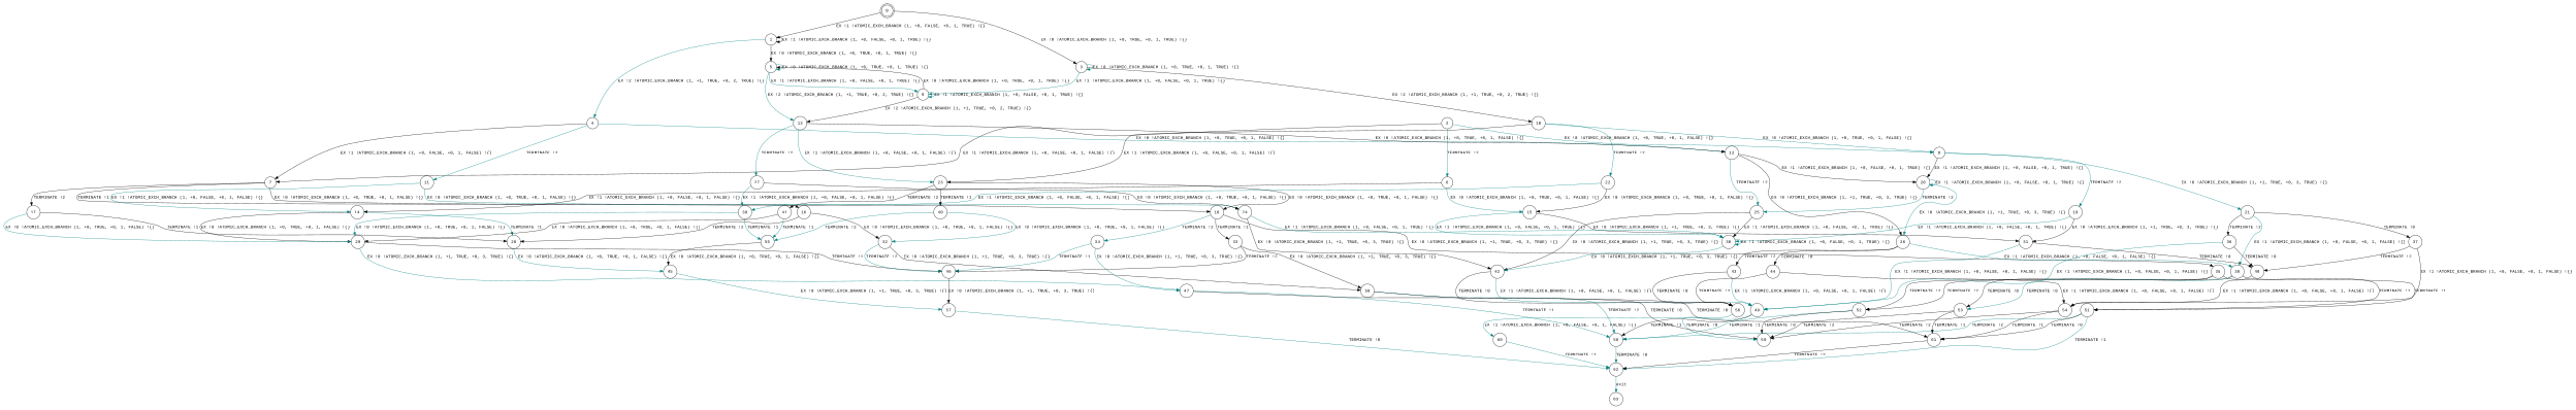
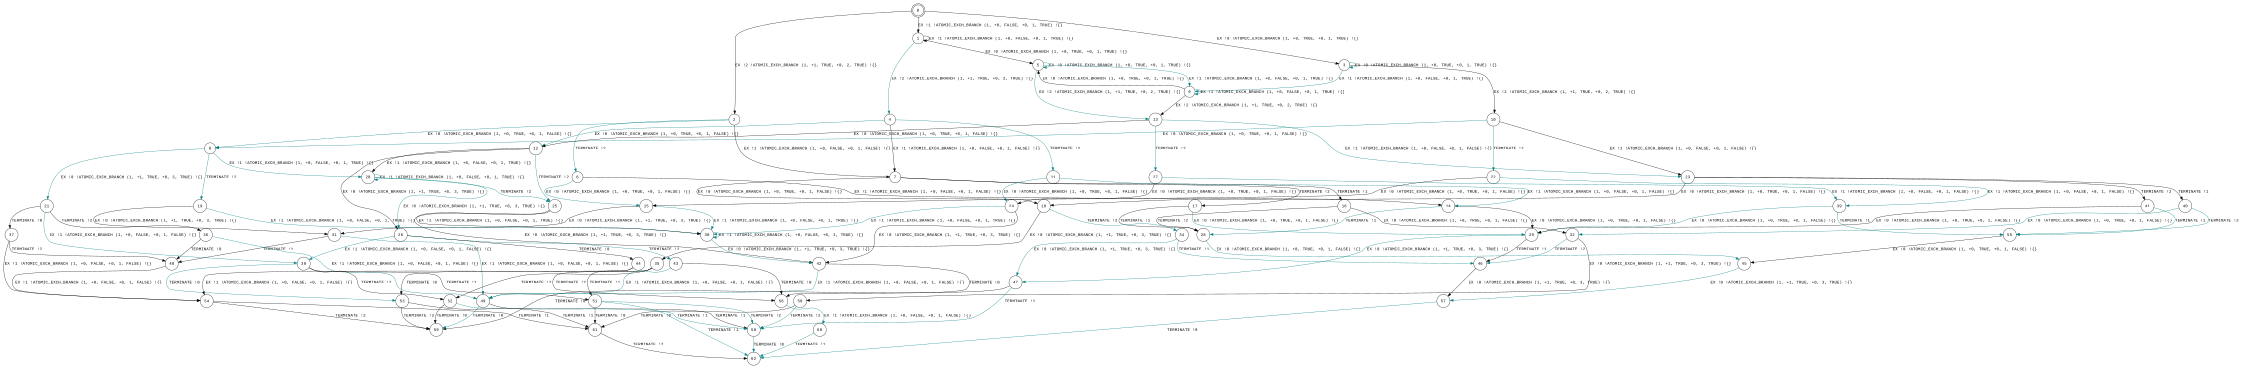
  digraph {
    fontname="Liberation Mono"
    node [fontname="Liberation Mono" shape=circle]
    edge [color=black fontname="Liberation Mono"]
    0 [peripheries=2]
    1
    2
    3
    4
    5
    6
    7
    8
    9
    10
    11
    12
    13
    14
    15
    16
    17
    18
    19
    20
    21
    22
    23
    24
    25
    26
    27
    28
    29
    30
    31
    32
-   33
    34
    35
    36
    37
    38
    39
    40
    41
    42
    43
    44
    45
    46
    47
    48
    49
    50
    51
    52
    53
    54
    55
    56
    57
    58
    59
    61
    62
    60
-   63
    0 -> 1 [label="EX !1 !ATOMIC_EXCH_BRANCH (1, +0, FALSE, +0, 1, TRUE) !{}"]
+   0 -> 2 [label="EX !2 !ATOMIC_EXCH_BRANCH (1, +1, TRUE, +0, 2, TRUE) !{}"]
    0 -> 3 [label="EX !0 !ATOMIC_EXCH_BRANCH (1, +0, TRUE, +0, 1, TRUE) !{}"]
    1 -> 1 [label="EX !1 !ATOMIC_EXCH_BRANCH (1, +0, FALSE, +0, 1, TRUE) !{}"]
    1 -> 4 [color=teal label="EX !2 !ATOMIC_EXCH_BRANCH (1, +1, TRUE, +0, 2, TRUE) !{}"]
    1 -> 5 [label="EX !0 !ATOMIC_EXCH_BRANCH (1, +0, TRUE, +0, 1, TRUE) !{}"]
    2 -> 6 [color=teal label="TERMINATE !2"]
    2 -> 7 [label="EX !1 !ATOMIC_EXCH_BRANCH (1, +0, FALSE, +0, 1, FALSE) !{}"]
    2 -> 8 [color=teal label="EX !0 !ATOMIC_EXCH_BRANCH (1, +0, TRUE, +0, 1, FALSE) !{}"]
    3 -> 3 [color=teal label="EX !0 !ATOMIC_EXCH_BRANCH (1, +0, TRUE, +0, 1, TRUE) !{}"]
    3 -> 9 [color=teal label="EX !1 !ATOMIC_EXCH_BRANCH (1, +0, FALSE, +0, 1, TRUE) !{}"]
    3 -> 10 [label="EX !2 !ATOMIC_EXCH_BRANCH (1, +1, TRUE, +0, 2, TRUE) !{}"]
    4 -> 7 [label="EX !1 !ATOMIC_EXCH_BRANCH (1, +0, FALSE, +0, 1, FALSE) !{}"]
    4 -> 11 [color=teal label="TERMINATE !2"]
    4 -> 12 [color=teal label="EX !0 !ATOMIC_EXCH_BRANCH (1, +0, TRUE, +0, 1, FALSE) !{}"]
    5 -> 5 [color=teal label="EX !0 !ATOMIC_EXCH_BRANCH (1, +0, TRUE, +0, 1, TRUE) !{}"]
    5 -> 9 [color=teal label="EX !1 !ATOMIC_EXCH_BRANCH (1, +0, FALSE, +0, 1, TRUE) !{}"]
    5 -> 13 [color=teal label="EX !2 !ATOMIC_EXCH_BRANCH (1, +1, TRUE, +0, 2, TRUE) !{}"]
    6 -> 14 [label="EX !1 !ATOMIC_EXCH_BRANCH (1, +0, FALSE, +0, 1, FALSE) !{}"]
    6 -> 15 [color=teal label="EX !0 !ATOMIC_EXCH_BRANCH (1, +0, TRUE, +0, 1, FALSE) !{}"]
    7 -> 16 [label="TERMINATE !1"]
    7 -> 17 [label="TERMINATE !2"]
    7 -> 18 [label="EX !0 !ATOMIC_EXCH_BRANCH (1, +0, TRUE, +0, 1, FALSE) !{}"]
    8 -> 19 [color=teal label="TERMINATE !2"]
-   8 -> 20 [label="EX !1 !ATOMIC_EXCH_BRANCH (1, +0, FALSE, +0, 1, TRUE) !{}"]
+   8 -> 20 [color=teal label="EX !1 !ATOMIC_EXCH_BRANCH (1, +0, FALSE, +0, 1, TRUE) !{}"]
    8 -> 21 [color=teal label="EX !0 !ATOMIC_EXCH_BRANCH (1, +1, TRUE, +0, 3, TRUE) !{}"]
    9 -> 5 [label="EX !0 !ATOMIC_EXCH_BRANCH (1, +0, TRUE, +0, 1, TRUE) !{}"]
    9 -> 9 [color=teal label="EX !1 !ATOMIC_EXCH_BRANCH (1, +0, FALSE, +0, 1, TRUE) !{}"]
    9 -> 13 [label="EX !2 !ATOMIC_EXCH_BRANCH (1, +1, TRUE, +0, 2, TRUE) !{}"]
    10 -> 8 [color=teal label="EX !0 !ATOMIC_EXCH_BRANCH (1, +0, TRUE, +0, 1, FALSE) !{}"]
    10 -> 22 [color=teal label="TERMINATE !2"]
    10 -> 23 [label="EX !1 !ATOMIC_EXCH_BRANCH (1, +0, FALSE, +0, 1, FALSE) !{}"]
    11 -> 14 [color=teal label="EX !1 !ATOMIC_EXCH_BRANCH (1, +0, FALSE, +0, 1, FALSE) !{}"]
    11 -> 24 [color=teal label="EX !0 !ATOMIC_EXCH_BRANCH (1, +0, TRUE, +0, 1, FALSE) !{}"]
    12 -> 20 [label="EX !1 !ATOMIC_EXCH_BRANCH (1, +0, FALSE, +0, 1, TRUE) !{}"]
    12 -> 25 [color=teal label="TERMINATE !2"]
    12 -> 26 [label="EX !0 !ATOMIC_EXCH_BRANCH (1, +1, TRUE, +0, 3, TRUE) !{}"]
    13 -> 12 [label="EX !0 !ATOMIC_EXCH_BRANCH (1, +0, TRUE, +0, 1, FALSE) !{}"]
    13 -> 23 [color=teal label="EX !1 !ATOMIC_EXCH_BRANCH (1, +0, FALSE, +0, 1, FALSE) !{}"]
    13 -> 27 [color=teal label="TERMINATE !2"]
    14 -> 28 [color=teal label="TERMINATE !1"]
    14 -> 29 [label="EX !0 !ATOMIC_EXCH_BRANCH (1, +0, TRUE, +0, 1, FALSE) !{}"]
    15 -> 30 [color=teal label="EX !1 !ATOMIC_EXCH_BRANCH (1, +0, FALSE, +0, 1, TRUE) !{}"]
    15 -> 31 [label="EX !0 !ATOMIC_EXCH_BRANCH (1, +1, TRUE, +0, 3, TRUE) !{}"]
    16 -> 28 [label="TERMINATE !2"]
    16 -> 32 [label="EX !0 !ATOMIC_EXCH_BRANCH (1, +0, TRUE, +0, 1, FALSE) !{}"]
    17 -> 28 [label="TERMINATE !1"]
    17 -> 29 [color=teal label="EX !0 !ATOMIC_EXCH_BRANCH (1, +0, TRUE, +0, 1, FALSE) !{}"]
-   18 -> 33 [label="TERMINATE !1"]
    18 -> 34 [color=teal label="TERMINATE !2"]
    18 -> 35 [label="EX !0 !ATOMIC_EXCH_BRANCH (1, +1, TRUE, +0, 3, TRUE) !{}"]
    19 -> 30 [color=teal label="EX !1 !ATOMIC_EXCH_BRANCH (1, +0, FALSE, +0, 1, TRUE) !{}"]
    19 -> 31 [label="EX !0 !ATOMIC_EXCH_BRANCH (1, +1, TRUE, +0, 3, TRUE) !{}"]
    20 -> 20 [color=teal label="EX !1 !ATOMIC_EXCH_BRANCH (1, +0, FALSE, +0, 1, TRUE) !{}"]
    20 -> 25 [color=teal label="TERMINATE !2"]
    20 -> 26 [color=teal label="EX !0 !ATOMIC_EXCH_BRANCH (1, +1, TRUE, +0, 3, TRUE) !{}"]
    21 -> 36 [label="TERMINATE !2"]
    21 -> 37 [label="TERMINATE !0"]
    21 -> 38 [color=teal label="EX !1 !ATOMIC_EXCH_BRANCH (1, +0, FALSE, +0, 1, FALSE) !{}"]
    22 -> 15 [label="EX !0 !ATOMIC_EXCH_BRANCH (1, +0, TRUE, +0, 1, FALSE) !{}"]
    22 -> 39 [color=teal label="EX !1 !ATOMIC_EXCH_BRANCH (1, +0, FALSE, +0, 1, FALSE) !{}"]
    23 -> 18 [label="EX !0 !ATOMIC_EXCH_BRANCH (1, +0, TRUE, +0, 1, FALSE) !{}"]
    23 -> 40 [label="TERMINATE !1"]
    23 -> 41 [label="TERMINATE !2"]
    24 -> 30 [color=teal label="EX !1 !ATOMIC_EXCH_BRANCH (1, +0, FALSE, +0, 1, TRUE) !{}"]
    24 -> 42 [label="EX !0 !ATOMIC_EXCH_BRANCH (1, +1, TRUE, +0, 3, TRUE) !{}"]
    25 -> 30 [label="EX !1 !ATOMIC_EXCH_BRANCH (1, +0, FALSE, +0, 1, TRUE) !{}"]
    25 -> 42 [label="EX !0 !ATOMIC_EXCH_BRANCH (1, +1, TRUE, +0, 3, TRUE) !{}"]
    26 -> 38 [color=teal label="EX !1 !ATOMIC_EXCH_BRANCH (1, +0, FALSE, +0, 1, FALSE) !{}"]
-   26 -> 43 [label="TERMINATE !2"]
+   26 -> 43 [color=teal label="TERMINATE !2"]
    26 -> 44 [label="TERMINATE !0"]
    27 -> 24 [label="EX !0 !ATOMIC_EXCH_BRANCH (1, +0, TRUE, +0, 1, FALSE) !{}"]
    27 -> 39 [color=teal label="EX !1 !ATOMIC_EXCH_BRANCH (1, +0, FALSE, +0, 1, FALSE) !{}"]
    28 -> 45 [color=teal label="EX !0 !ATOMIC_EXCH_BRANCH (1, +0, TRUE, +0, 1, FALSE) !{}"]
    29 -> 46 [label="TERMINATE !1"]
    29 -> 47 [color=teal label="EX !0 !ATOMIC_EXCH_BRANCH (1, +1, TRUE, +0, 3, TRUE) !{}"]
    30 -> 30 [color=teal label="EX !1 !ATOMIC_EXCH_BRANCH (1, +0, FALSE, +0, 1, TRUE) !{}"]
    30 -> 42 [color=teal label="EX !0 !ATOMIC_EXCH_BRANCH (1, +1, TRUE, +0, 3, TRUE) !{}"]
-   31 -> 48 [label="TERMINATE !0"]
+   31 -> 48 [label="TERMINATE !1"]
    31 -> 49 [color=teal label="EX !1 !ATOMIC_EXCH_BRANCH (1, +0, FALSE, +0, 1, FALSE) !{}"]
    32 -> 46 [color=teal label="TERMINATE !2"]
    32 -> 50 [label="EX !0 !ATOMIC_EXCH_BRANCH (1, +1, TRUE, +0, 3, TRUE) !{}"]
-   33 -> 46 [label="TERMINATE !2"]
-   33 -> 50 [label="EX !0 !ATOMIC_EXCH_BRANCH (1, +1, TRUE, +0, 3, TRUE) !{}"]
    34 -> 46 [color=teal label="TERMINATE !1"]
    34 -> 47 [color=teal label="EX !0 !ATOMIC_EXCH_BRANCH (1, +1, TRUE, +0, 3, TRUE) !{}"]
    35 -> 51 [label="TERMINATE !1"]
    35 -> 52 [label="TERMINATE !2"]
    35 -> 53 [label="TERMINATE !0"]
    36 -> 48 [label="TERMINATE !0"]
    36 -> 49 [color=teal label="EX !1 !ATOMIC_EXCH_BRANCH (1, +0, FALSE, +0, 1, FALSE) !{}"]
    37 -> 48 [label="TERMINATE !2"]
    37 -> 54 [label="EX !1 !ATOMIC_EXCH_BRANCH (1, +0, FALSE, +0, 1, FALSE) !{}"]
    38 -> 51 [label="TERMINATE !1"]
    38 -> 52 [label="TERMINATE !2"]
    38 -> 53 [color=teal label="TERMINATE !0"]
    39 -> 29 [color=teal label="EX !0 !ATOMIC_EXCH_BRANCH (1, +0, TRUE, +0, 1, FALSE) !{}"]
    39 -> 55 [color=teal label="TERMINATE !1"]
    40 -> 32 [color=teal label="EX !0 !ATOMIC_EXCH_BRANCH (1, +0, TRUE, +0, 1, FALSE) !{}"]
    40 -> 55 [color=teal label="TERMINATE !2"]
    41 -> 29 [label="EX !0 !ATOMIC_EXCH_BRANCH (1, +0, TRUE, +0, 1, FALSE) !{}"]
    41 -> 55 [color=teal label="TERMINATE !1"]
    42 -> 49 [color=teal label="EX !1 !ATOMIC_EXCH_BRANCH (1, +0, FALSE, +0, 1, FALSE) !{}"]
    42 -> 56 [label="TERMINATE !0"]
    43 -> 49 [color=teal label="EX !1 !ATOMIC_EXCH_BRANCH (1, +0, FALSE, +0, 1, FALSE) !{}"]
    43 -> 56 [label="TERMINATE !0"]
    44 -> 54 [label="EX !1 !ATOMIC_EXCH_BRANCH (1, +0, FALSE, +0, 1, FALSE) !{}"]
    44 -> 56 [label="TERMINATE !2"]
    45 -> 57 [color=teal label="EX !0 !ATOMIC_EXCH_BRANCH (1, +1, TRUE, +0, 3, TRUE) !{}"]
    46 -> 57 [label="EX !0 !ATOMIC_EXCH_BRANCH (1, +1, TRUE, +0, 3, TRUE) !{}"]
    47 -> 58 [color=teal label="TERMINATE !1"]
    47 -> 59 [label="TERMINATE !0"]
    48 -> 54 [label="EX !1 !ATOMIC_EXCH_BRANCH (1, +0, FALSE, +0, 1, FALSE) !{}"]
    49 -> 58 [label="TERMINATE !1"]
    49 -> 59 [color=teal label="TERMINATE !0"]
    50 -> 58 [color=teal label="TERMINATE !2"]
    50 -> 61 [label="TERMINATE !0"]
    51 -> 58 [color=teal label="TERMINATE !2"]
    51 -> 61 [label="TERMINATE !0"]
    51 -> 62 [color=teal label="TERMINATE !1"]
    52 -> 58 [color=teal label="TERMINATE !1"]
    52 -> 59 [label="TERMINATE !0"]
    53 -> 59 [label="TERMINATE !2"]
    53 -> 61 [label="TERMINATE !1"]
    54 -> 59 [label="TERMINATE !2"]
    54 -> 61 [label="TERMINATE !1"]
    55 -> 45 [label="EX !0 !ATOMIC_EXCH_BRANCH (1, +0, TRUE, +0, 1, FALSE) !{}"]
    56 -> 60 [color=teal label="EX !1 !ATOMIC_EXCH_BRANCH (1, +0, FALSE, +0, 1, FALSE) !{}"]
    57 -> 62 [color=teal label="TERMINATE !0"]
    58 -> 62 [color=teal label="TERMINATE !0"]
    61 -> 62 [label="TERMINATE !2"]
-   62 -> 63 [color=teal label=exit]
    60 -> 62 [color=teal label="TERMINATE !1"]
  }
